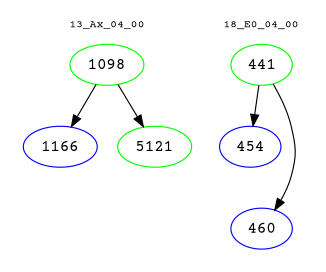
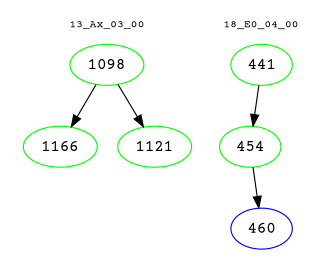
  digraph {
    fontname="Courier Prime"
    node [color=green fontname="Courier Prime"]
    edge [color=black fontname="Courier Prime"]
    n1 [label=1098]
-   n2 [color=blue label=1166]
-   n3 [label=5121]
-   n4 [color=blue label=454]
+   n2 [label=1166]
+   n3 [label=1121]
+   n4 [label=454]
    n5 [label=441]
    n6 [color=blue label=460]
    subgraph cluster_1 {
      color=white
      fontsize=10
-     label="13_Ax_04_00"
+     label="13_Ax_03_00"
      n1
      n2
      n3
    }
    subgraph cluster_2 {
      color=white
      fontsize=10
      label="18_E0_04_00"
      n4
      n5
      n6
    }
    n1 -> n2
    n1 -> n3
-   n5 -> n6
+   n4 -> n6
    n5 -> n4
  }
